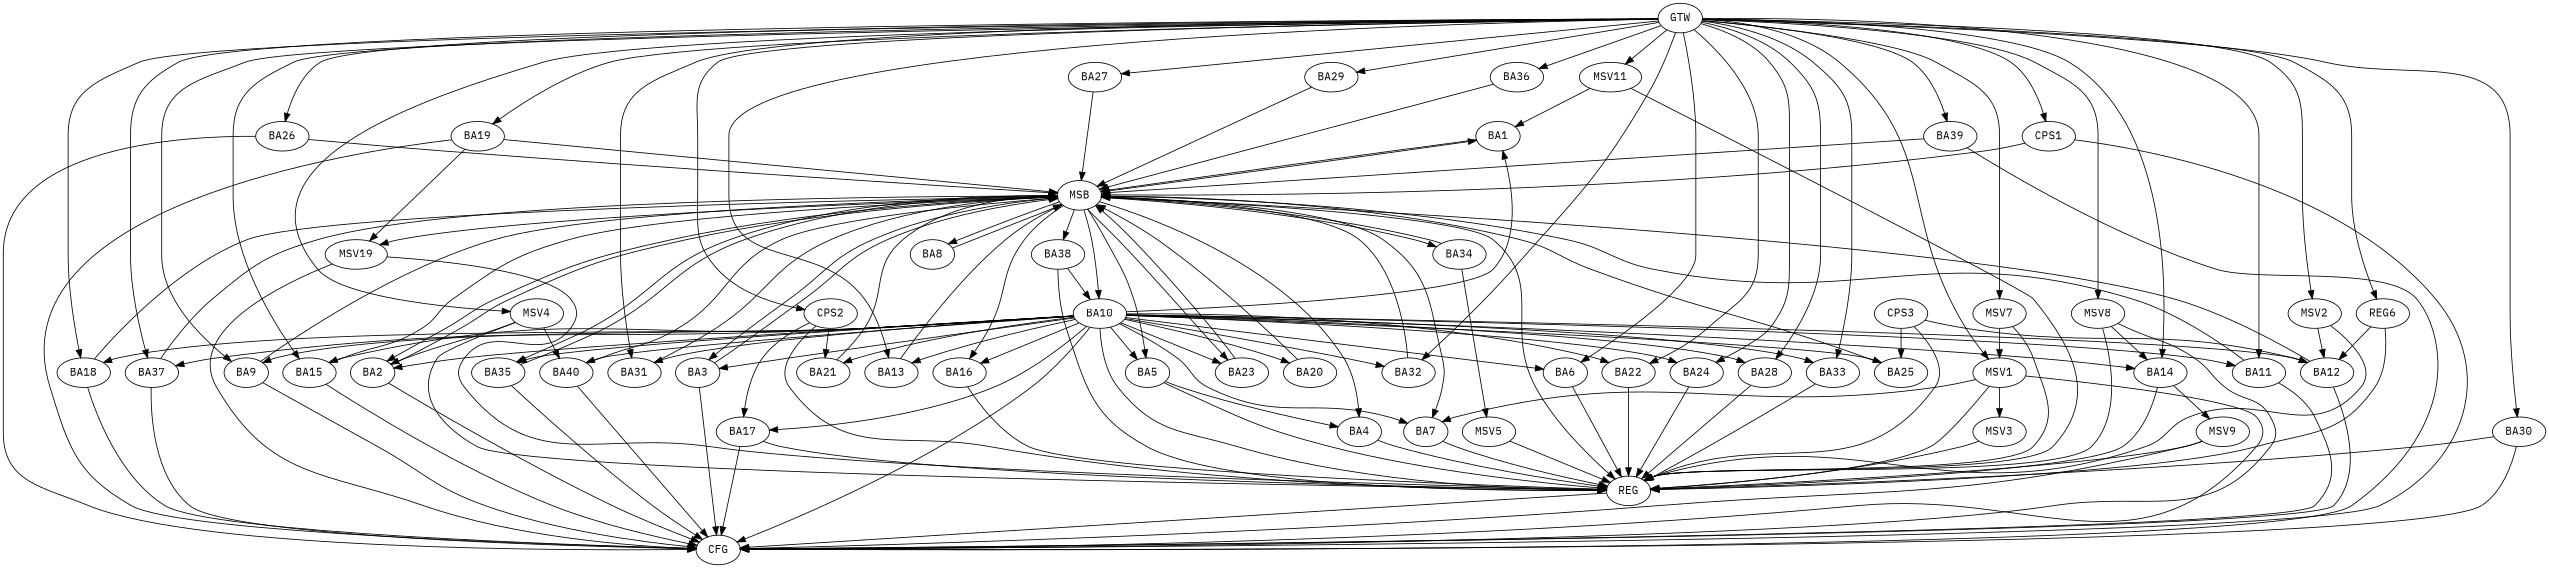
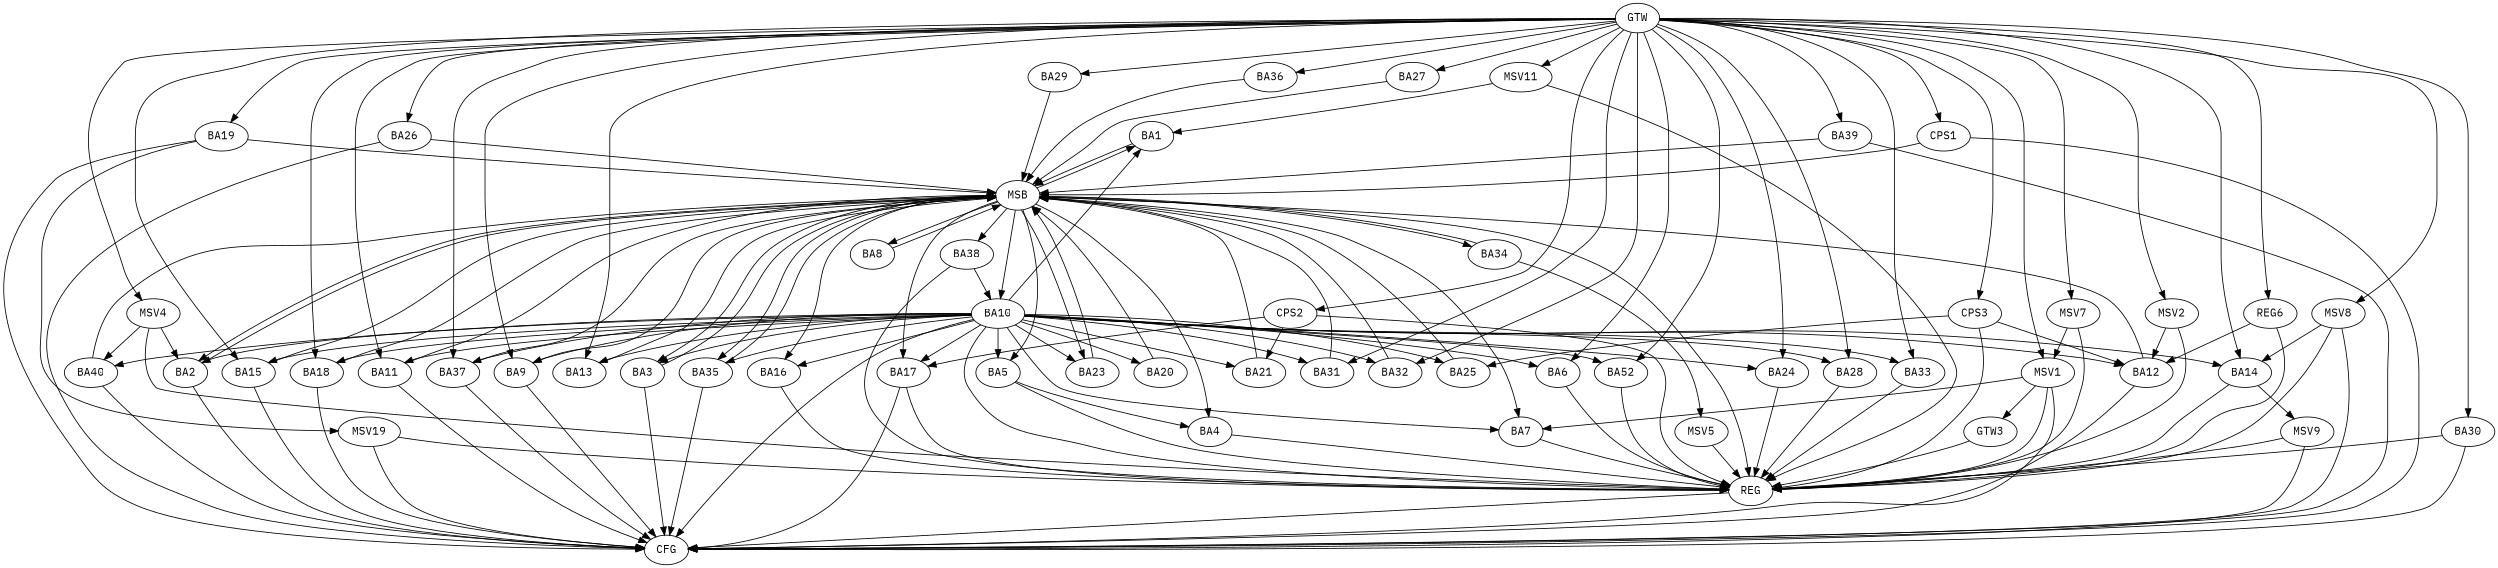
  strict digraph {
    fontname="IBM Plex Mono"
    node [fontname="IBM Plex Mono"]
    edge [fontname="IBM Plex Mono"]
    n1 [label=BA1]
    n2 [label=MSB]
    n3 [label=BA2]
    n4 [label=BA3]
    n5 [label=BA4]
    n6 [label=REG]
    n7 [label=BA5]
    n8 [label=BA7]
    n9 [label=BA8]
    n10 [label=BA10]
    n11 [label=BA16]
    n12 [label=BA17]
    n13 [label=BA23]
    n14 [label=BA35]
    n15 [label=BA34]
    n16 [label=BA38]
    n17 [label=CFG]
    n18 [label=BA6]
    n19 [label=BA9]
    n20 [label=BA11]
    n21 [label=BA12]
    n22 [label=BA13]
    n23 [label=BA14]
    n24 [label=BA15]
    n25 [label=BA18]
    n26 [label=BA20]
    n27 [label=BA21]
-   n28 [label=BA22]
+   n28 [label=BA52]
    n29 [label=BA24]
    n30 [label=BA25]
    n31 [label=BA28]
    n32 [label=BA31]
    n33 [label=BA32]
    n34 [label=BA33]
    n35 [label=BA37]
    n36 [label=BA40]
    n37 [label=MSV9]
    n38 [label=BA30]
    n39 [label=BA36]
    n40 [label=BA19]
    n41 [label=MSV19]
    n42 [label=BA26]
    n43 [label=BA27]
    n44 [label=BA29]
    n45 [label=MSV5]
    n46 [label=BA39]
    n47 [label=CPS1]
    n48 [label=CPS2]
    n49 [label=CPS3]
    n50 [label=GTW]
    n51 [label=MSV1]
    n52 [label=MSV2]
    n53 [label=MSV4]
    n54 [label=REG6]
    n55 [label=MSV7]
    n56 [label=MSV8]
    n57 [label=MSV11]
-   n58 [label=MSV3]
+   n58 [label=GTW3]
    n1 -> n2
    n2 -> n1
    n2 -> n3
    n2 -> n4
    n2 -> n5
    n2 -> n6
    n2 -> n7
    n2 -> n8
    n2 -> n9
    n2 -> n10
    n2 -> n11
-   n2 -> n41
+   n2 -> n12
    n2 -> n13
    n2 -> n14
    n2 -> n15
    n2 -> n16
    n3 -> n2
    n3 -> n17
    n4 -> n2
    n4 -> n17
    n5 -> n6
    n6 -> n17
    n7 -> n5
    n7 -> n6
    n8 -> n6
    n9 -> n2
    n10 -> n1
    n10 -> n3
    n10 -> n4
    n10 -> n6
    n10 -> n7
    n10 -> n8
    n10 -> n11
    n10 -> n12
    n10 -> n13
    n10 -> n14
    n10 -> n17
    n10 -> n18
    n10 -> n19
    n10 -> n20
    n10 -> n21
    n10 -> n22
    n10 -> n23
    n10 -> n24
    n10 -> n25
    n10 -> n26
    n10 -> n27
    n10 -> n28
    n10 -> n29
    n10 -> n30
    n10 -> n31
    n10 -> n32
    n10 -> n33
    n10 -> n34
    n10 -> n35
    n10 -> n36
    n11 -> n6
    n12 -> n6
    n12 -> n17
    n13 -> n2
    n14 -> n2
    n14 -> n17
    n15 -> n2
    n15 -> n45
    n16 -> n6
    n16 -> n10
    n18 -> n6
    n19 -> n2
    n19 -> n17
    n20 -> n2
    n20 -> n17
    n21 -> n2
    n21 -> n17
    n22 -> n2
    n23 -> n6
    n23 -> n37
    n24 -> n2
    n24 -> n17
    n25 -> n2
    n25 -> n17
    n26 -> n2
    n27 -> n2
    n28 -> n6
    n29 -> n6
    n30 -> n2
    n31 -> n6
    n32 -> n2
    n33 -> n2
    n34 -> n6
    n35 -> n2
    n35 -> n17
    n36 -> n2
    n36 -> n17
    n37 -> n6
    n37 -> n17
    n38 -> n6
    n38 -> n17
    n39 -> n2
    n40 -> n2
    n40 -> n17
    n40 -> n41
    n41 -> n6
    n41 -> n17
    n42 -> n2
    n42 -> n17
    n43 -> n2
    n44 -> n2
    n45 -> n6
    n46 -> n2
    n46 -> n17
    n47 -> n2
    n47 -> n17
    n48 -> n6
    n48 -> n12
    n48 -> n27
    n49 -> n6
    n49 -> n21
    n49 -> n30
    n50 -> n18
    n50 -> n19
    n50 -> n20
    n50 -> n22
    n50 -> n23
    n50 -> n24
    n50 -> n25
    n50 -> n28
    n50 -> n29
    n50 -> n31
    n50 -> n32
    n50 -> n33
    n50 -> n34
    n50 -> n35
    n50 -> n38
    n50 -> n39
    n50 -> n40
    n50 -> n42
    n50 -> n43
    n50 -> n44
    n50 -> n46
    n50 -> n47
    n50 -> n48
+   n50 -> n49
    n50 -> n51
    n50 -> n52
    n50 -> n53
    n50 -> n54
    n50 -> n55
    n50 -> n56
    n50 -> n57
    n51 -> n6
    n51 -> n8
    n51 -> n17
    n51 -> n58
    n52 -> n6
    n52 -> n21
    n53 -> n3
    n53 -> n6
    n53 -> n36
    n54 -> n6
    n54 -> n21
    n55 -> n6
    n55 -> n51
    n56 -> n6
    n56 -> n17
    n56 -> n23
    n57 -> n1
    n57 -> n6
    n58 -> n6
  }
